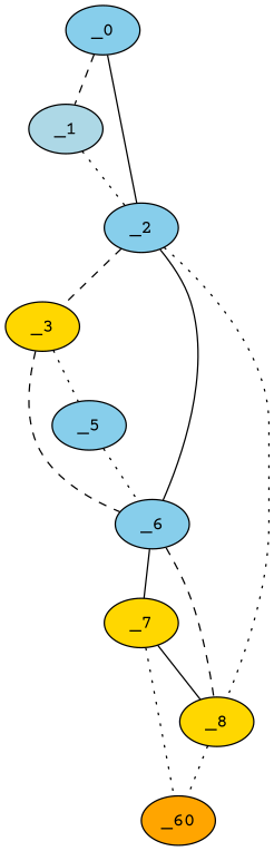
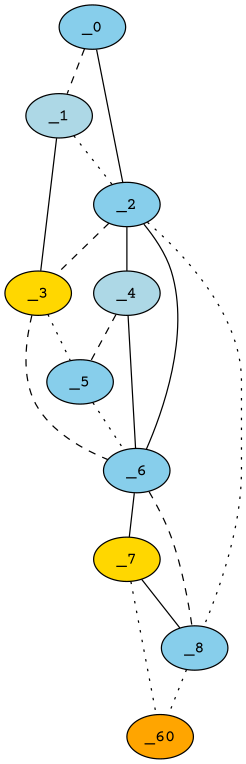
  graph {
    fontname="Courier Prime"
    node [fillcolor=skyblue fontname="Courier Prime" style=filled x=21 y=44]
    edge [fontname="Courier Prime" style=solid valence=1]
    _0 [x=5 y=77]
    _1 [fillcolor=lightblue y=58]
    _2 [y=75]
    _3 [fillcolor=gold x=26 y=53]
+   _4 [fillcolor=lightblue x=42 y=48]
    _6 [x=97]
-   _8 [fillcolor=gold x=115 y=56]
+   _8 [x=115 y=56]
    _5 [x=46]
    _7 [fillcolor=gold x=113]
    n10 [fillcolor=orange label=_60 x=126 y=50]
    _0 -- _1 [style=dashed]
    _0 -- _2
    _1 -- _2 [style=dotted]
+   _1 -- _3
    _2 -- _3 [style=dashed valence=2]
+   _2 -- _4
    _2 -- _6 [valence=2]
    _2 -- _8 [style=dotted valence=2]
    _3 -- _6 [style=dashed valence=2]
    _3 -- _5 [style=dotted]
+   _4 -- _6 [valence=2]
+   _4 -- _5 [style=dashed]
    _6 -- _8 [style=dashed valence=2]
    _6 -- _7
    _8 -- n10 [style=dotted valence=2]
    _5 -- _6 [style=dotted]
    _7 -- _8 [valence=2]
    _7 -- n10 [style=dotted]
  }
